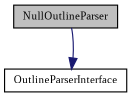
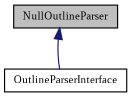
  digraph {
    fontname="Liberation Serif"
    node [color=black fontname="Liberation Serif" fontsize=10 shape=record style=filled]
    n1 [fillcolor=grey75 fontcolor=black height=0.2 label=NullOutlineParser width=0.4]
    n2 [fillcolor=white height=0.2 label=OutlineParserInterface width=0.4]
-   n2 -> n1 [color=midnightblue dir=back fontname="Liberation Serif" fontsize=10 labelfontname=Helvetica labelfontsize=10 style=solid]
+   n1 -> n2 [color=midnightblue dir=back fontname="Liberation Serif" fontsize=10 labelfontname=Helvetica labelfontsize=10 style=solid]
  }
